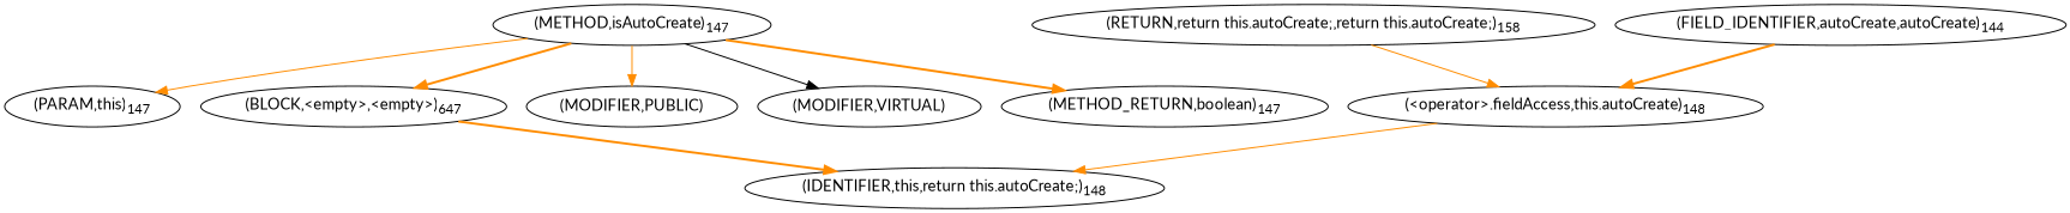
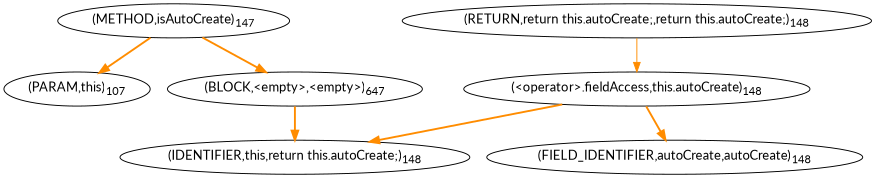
  digraph {
    fontname=Lato
    node [fontname=Lato]
    edge [color=darkorange fontname=Lato style=bold]
    n1 [label=<(METHOD,isAutoCreate)<SUB>147</SUB>>]
-   n2 [label=<(PARAM,this)<SUB>147</SUB>>]
+   n2 [label=<(PARAM,this)<SUB>107</SUB>>]
    n3 [label=<(BLOCK,&lt;empty&gt;,&lt;empty&gt;)<SUB>647</SUB>>]
-   n4 [label=<(MODIFIER,PUBLIC)>]
-   n5 [label=<(MODIFIER,VIRTUAL)>]
-   n6 [label=<(METHOD_RETURN,boolean)<SUB>147</SUB>>]
    n7 [label=<(IDENTIFIER,this,return this.autoCreate;)<SUB>148</SUB>>]
-   n8 [label=<(RETURN,return this.autoCreate;,return this.autoCreate;)<SUB>158</SUB>>]
+   n8 [label=<(RETURN,return this.autoCreate;,return this.autoCreate;)<SUB>148</SUB>>]
    n9 [label=<(&lt;operator&gt;.fieldAccess,this.autoCreate)<SUB>148</SUB>>]
-   n10 [label=<(FIELD_IDENTIFIER,autoCreate,autoCreate)<SUB>144</SUB>>]
-   n1 -> n2 [style=solid]
+   n10 [label=<(FIELD_IDENTIFIER,autoCreate,autoCreate)<SUB>148</SUB>>]
+   n1 -> n2
    n1 -> n3
-   n1 -> n4 [style=solid]
-   n1 -> n5 [color=black style=solid]
-   n1 -> n6
    n3 -> n7
    n8 -> n9 [style=solid]
-   n9 -> n7 [style=solid]
-   n10 -> n9
+   n9 -> n7
+   n9 -> n10
  }
